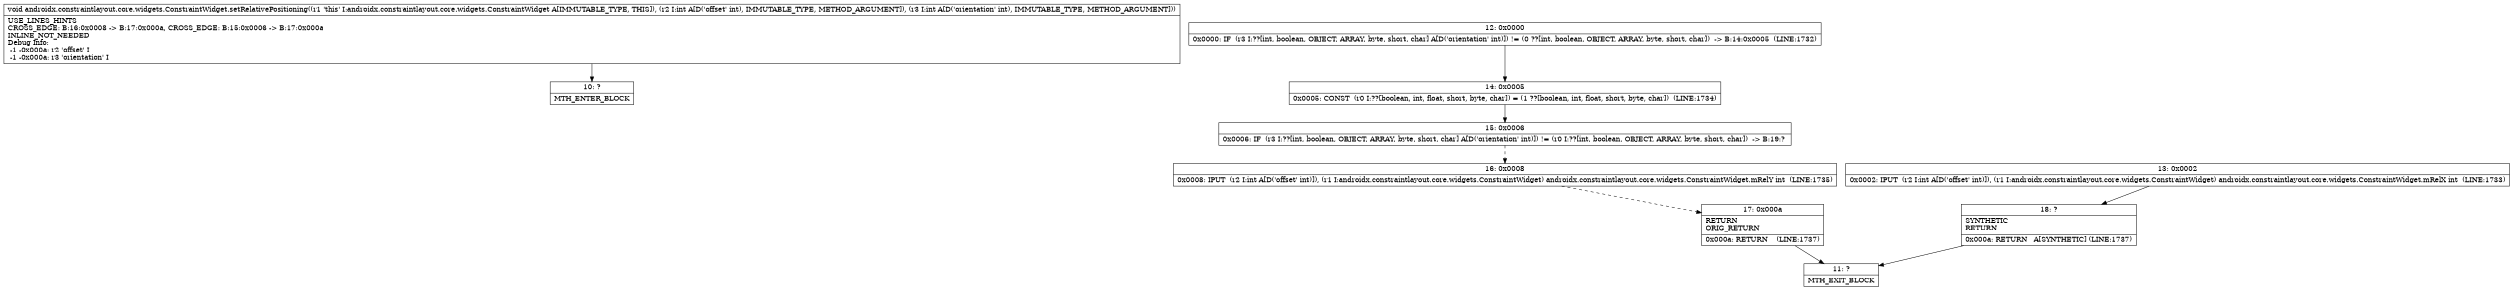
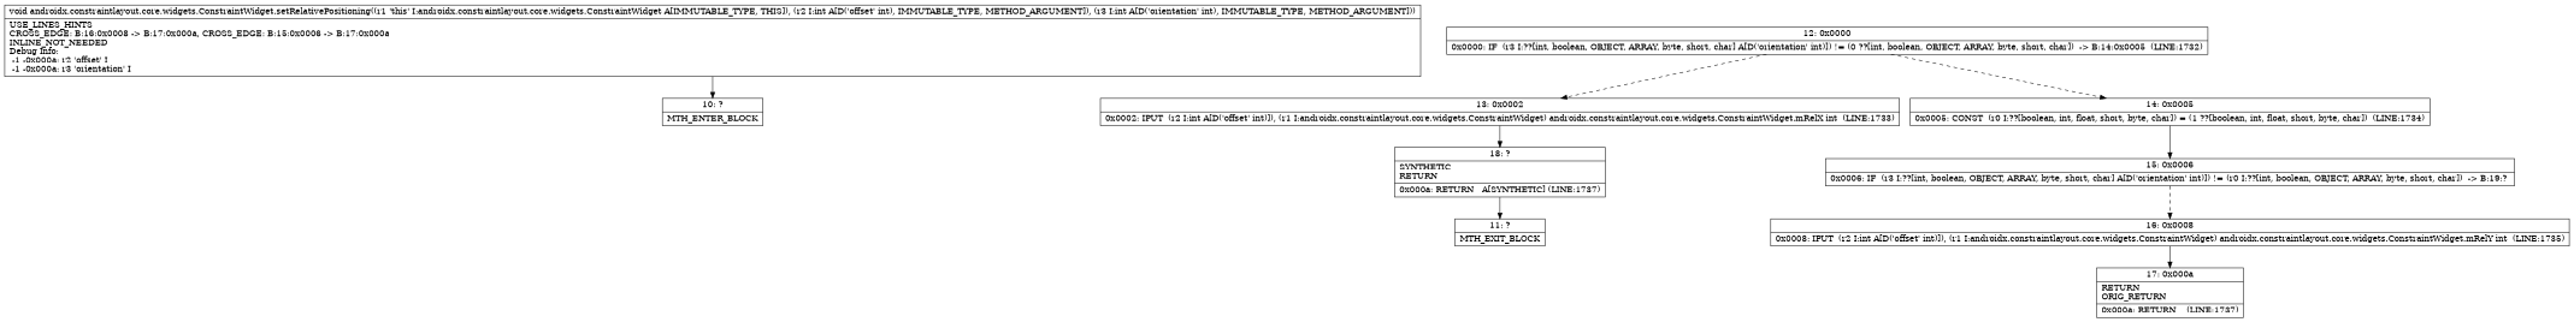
  digraph {
    node [shape=record]
    n1 [label="{10\:\ ?|MTH_ENTER_BLOCK\l}"]
    n2 [label="{12\:\ 0x0000|0x0000: IF  (r3 I:??[int, boolean, OBJECT, ARRAY, byte, short, char] A[D('orientation' int)]) != (0 ??[int, boolean, OBJECT, ARRAY, byte, short, char])  \-\> B:14:0x0005  (LINE:1732)\l}"]
    n3 [label="{13\:\ 0x0002|0x0002: IPUT  (r2 I:int A[D('offset' int)]), (r1 I:androidx.constraintlayout.core.widgets.ConstraintWidget) androidx.constraintlayout.core.widgets.ConstraintWidget.mRelX int  (LINE:1733)\l}"]
    n4 [label="{14\:\ 0x0005|0x0005: CONST  (r0 I:??[boolean, int, float, short, byte, char]) = (1 ??[boolean, int, float, short, byte, char])  (LINE:1734)\l}"]
    n5 [label="{18\:\ ?|SYNTHETIC\lRETURN\l|0x000a: RETURN   A[SYNTHETIC] (LINE:1737)\l}"]
    n6 [label="{15\:\ 0x0006|0x0006: IF  (r3 I:??[int, boolean, OBJECT, ARRAY, byte, short, char] A[D('orientation' int)]) != (r0 I:??[int, boolean, OBJECT, ARRAY, byte, short, char])  \-\> B:19:? \l}"]
    n7 [label="{11\:\ ?|MTH_EXIT_BLOCK\l}"]
    n8 [label="{16\:\ 0x0008|0x0008: IPUT  (r2 I:int A[D('offset' int)]), (r1 I:androidx.constraintlayout.core.widgets.ConstraintWidget) androidx.constraintlayout.core.widgets.ConstraintWidget.mRelY int  (LINE:1735)\l}"]
    n9 [label="{17\:\ 0x000a|RETURN\lORIG_RETURN\l|0x000a: RETURN    (LINE:1737)\l}"]
    n10 [label="{void androidx.constraintlayout.core.widgets.ConstraintWidget.setRelativePositioning((r1 'this' I:androidx.constraintlayout.core.widgets.ConstraintWidget A[IMMUTABLE_TYPE, THIS]), (r2 I:int A[D('offset' int), IMMUTABLE_TYPE, METHOD_ARGUMENT]), (r3 I:int A[D('orientation' int), IMMUTABLE_TYPE, METHOD_ARGUMENT]))  | USE_LINES_HINTS\lCROSS_EDGE: B:16:0x0008 \-\> B:17:0x000a, CROSS_EDGE: B:15:0x0006 \-\> B:17:0x000a\lINLINE_NOT_NEEDED\lDebug Info:\l  \-1 \-0x000a: r2 'offset' I\l  \-1 \-0x000a: r3 'orientation' I\l}"]
-   n2 -> n4
+   n2 -> n3 [style=dashed]
+   n2 -> n4 [style=dashed]
    n3 -> n5
    n4 -> n6
    n5 -> n7
    n6 -> n8 [style=dashed]
-   n8 -> n9 [style=dashed]
-   n9 -> n7
+   n8 -> n9
    n10 -> n1
  }
